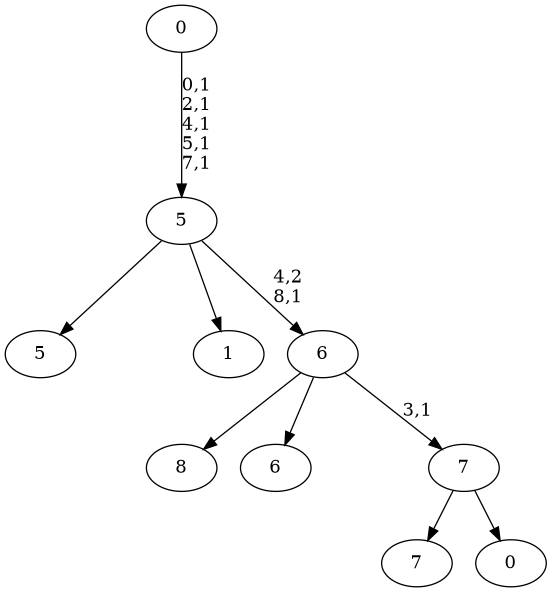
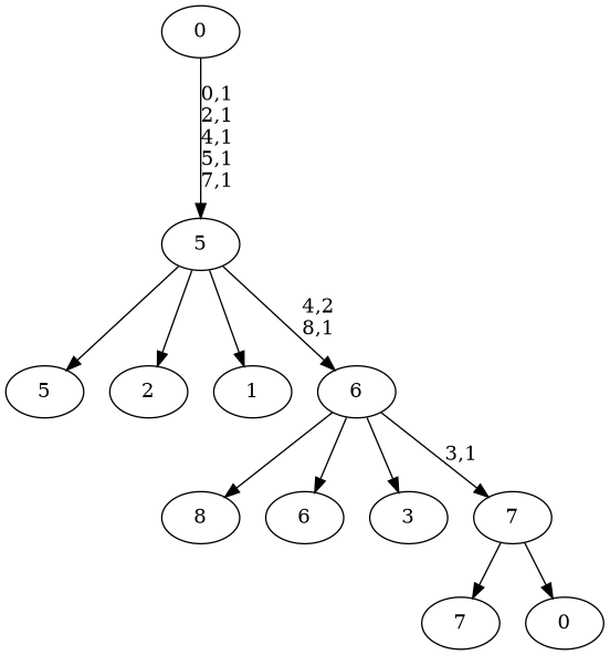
  digraph {
    n1 [label=8]
    n2 [label=7]
    n3 [label=6]
    n4 [label=5]
+   n5 [label=3]
+   n6 [label=2]
    n7 [label=1]
    n8 [label=0]
    7
    6
    5
    0
    7 -> n2
    7 -> n8
    6 -> n1
    6 -> n3
+   6 -> n5
    6 -> 7 [label="3,1"]
    5 -> n4
+   5 -> n6
    5 -> n7
    5 -> 6 [label="4,2\n8,1"]
    0 -> 5 [label="0,1\n2,1\n4,1\n5,1\n7,1"]
  }
